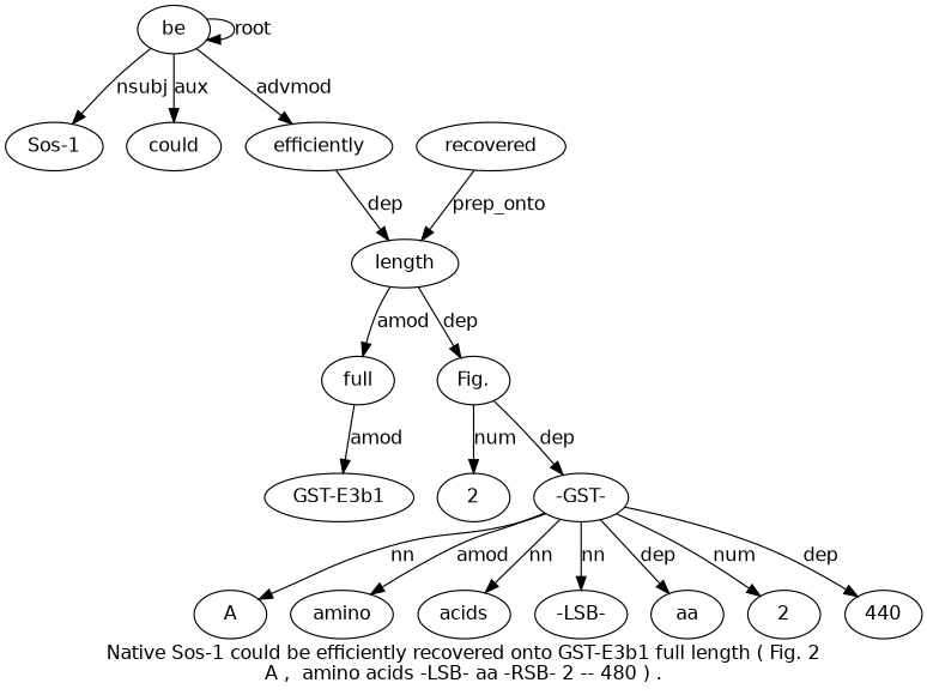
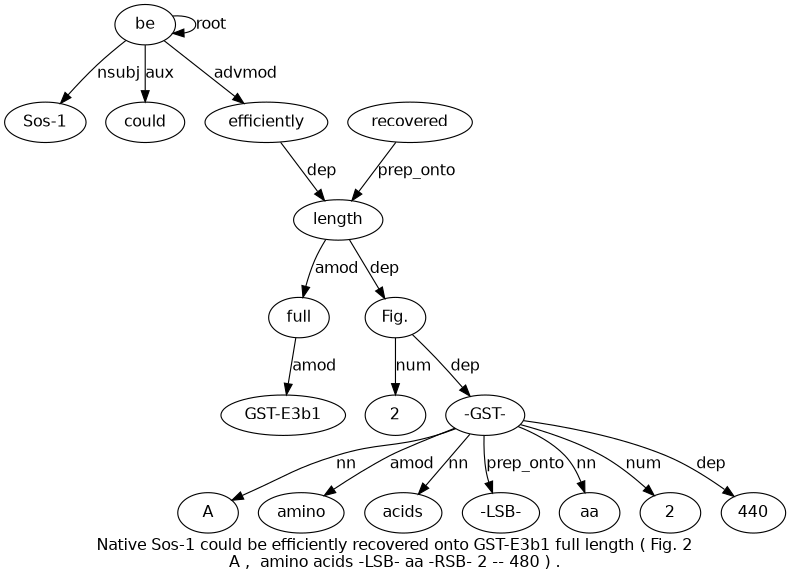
  digraph {
    fontname="DejaVu Sans"
    label="Native Sos-1 could be efficiently recovered onto GST-E3b1 full length ( Fig. 2\nA ,  amino acids -LSB- aa -RSB- 2 -- 480 ) ."
    node [fillcolor=white fontname="DejaVu Sans" style=filled]
    edge [fontname="DejaVu Sans"]
    n1 [label="Sos-1"]
    n2 [label=be]
    n3 [label=could]
    n4 [label=efficiently]
    n5 [label=length]
    n6 [label=recovered]
    n7 [label=full]
    n8 [label="Fig."]
    n9 [label="GST-E3b1"]
    n10 [label=2]
    n11 [label="-GST-"]
    n12 [label=A]
    n13 [label=amino]
    n14 [label=acids]
    n15 [label="-LSB-"]
    n16 [label=aa]
    n17 [label=2]
    n18 [label=440]
    n2 -> n1 [label=nsubj]
    n2 -> n2 [label=root]
    n2 -> n3 [label=aux]
    n2 -> n4 [label=advmod]
    n4 -> n5 [label=dep]
    n5 -> n7 [label=amod]
    n5 -> n8 [label=dep]
    n6 -> n5 [label=prep_onto]
    n7 -> n9 [label=amod]
    n8 -> n10 [label=num]
    n8 -> n11 [label=dep]
    n11 -> n12 [label=nn]
    n11 -> n13 [label=amod]
    n11 -> n14 [label=nn]
-   n11 -> n15 [label=nn]
-   n11 -> n16 [label=dep]
+   n11 -> n15 [label=prep_onto]
+   n11 -> n16 [label=nn]
    n11 -> n17 [label=num]
    n11 -> n18 [label=dep]
  }
